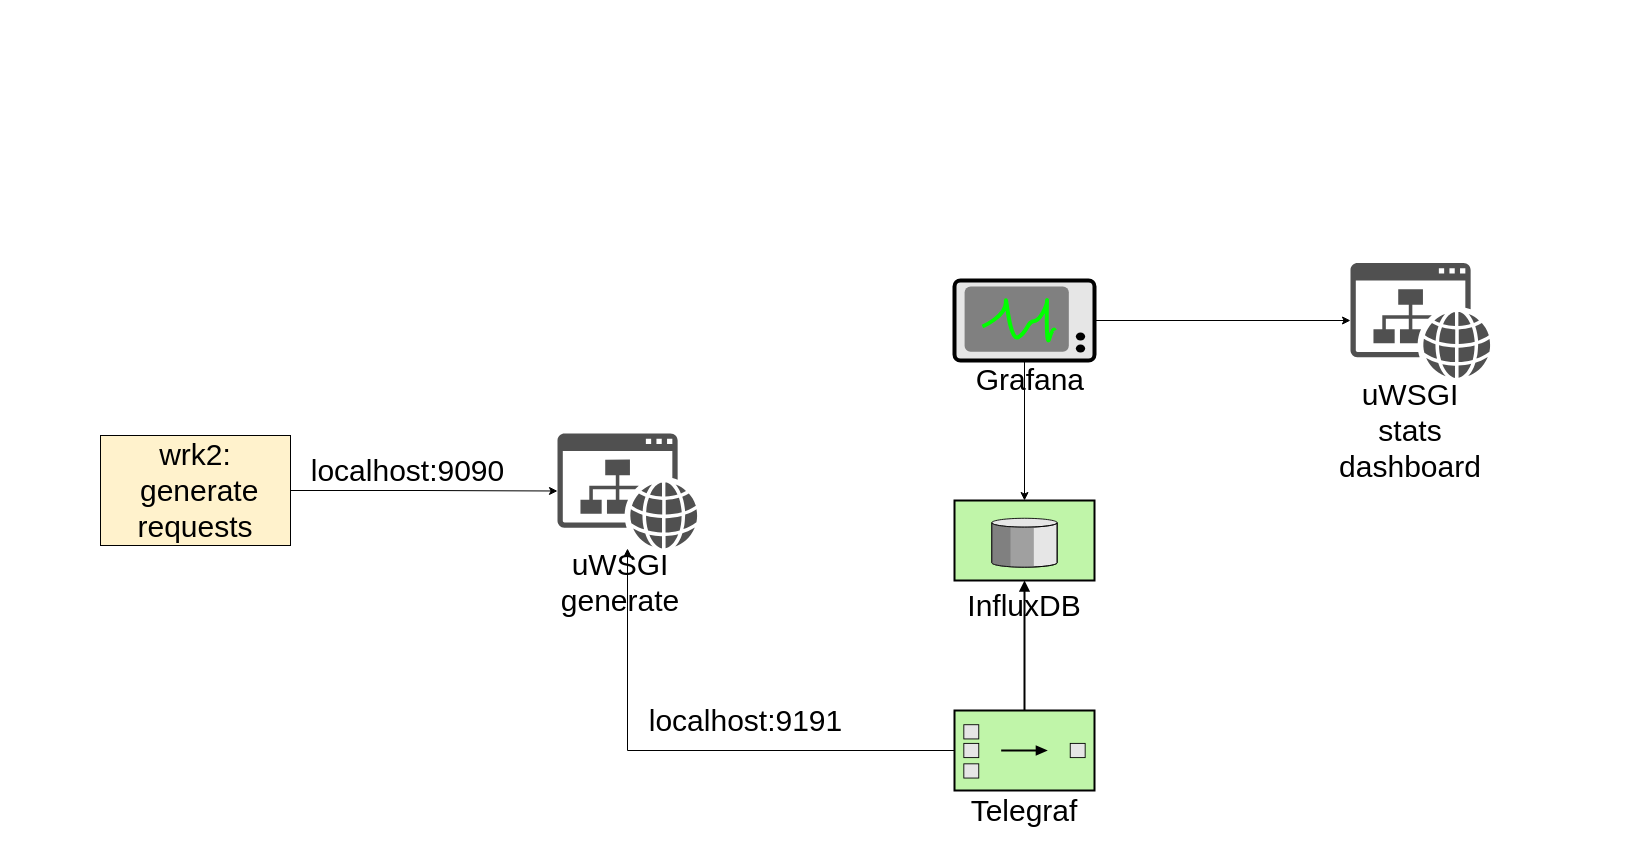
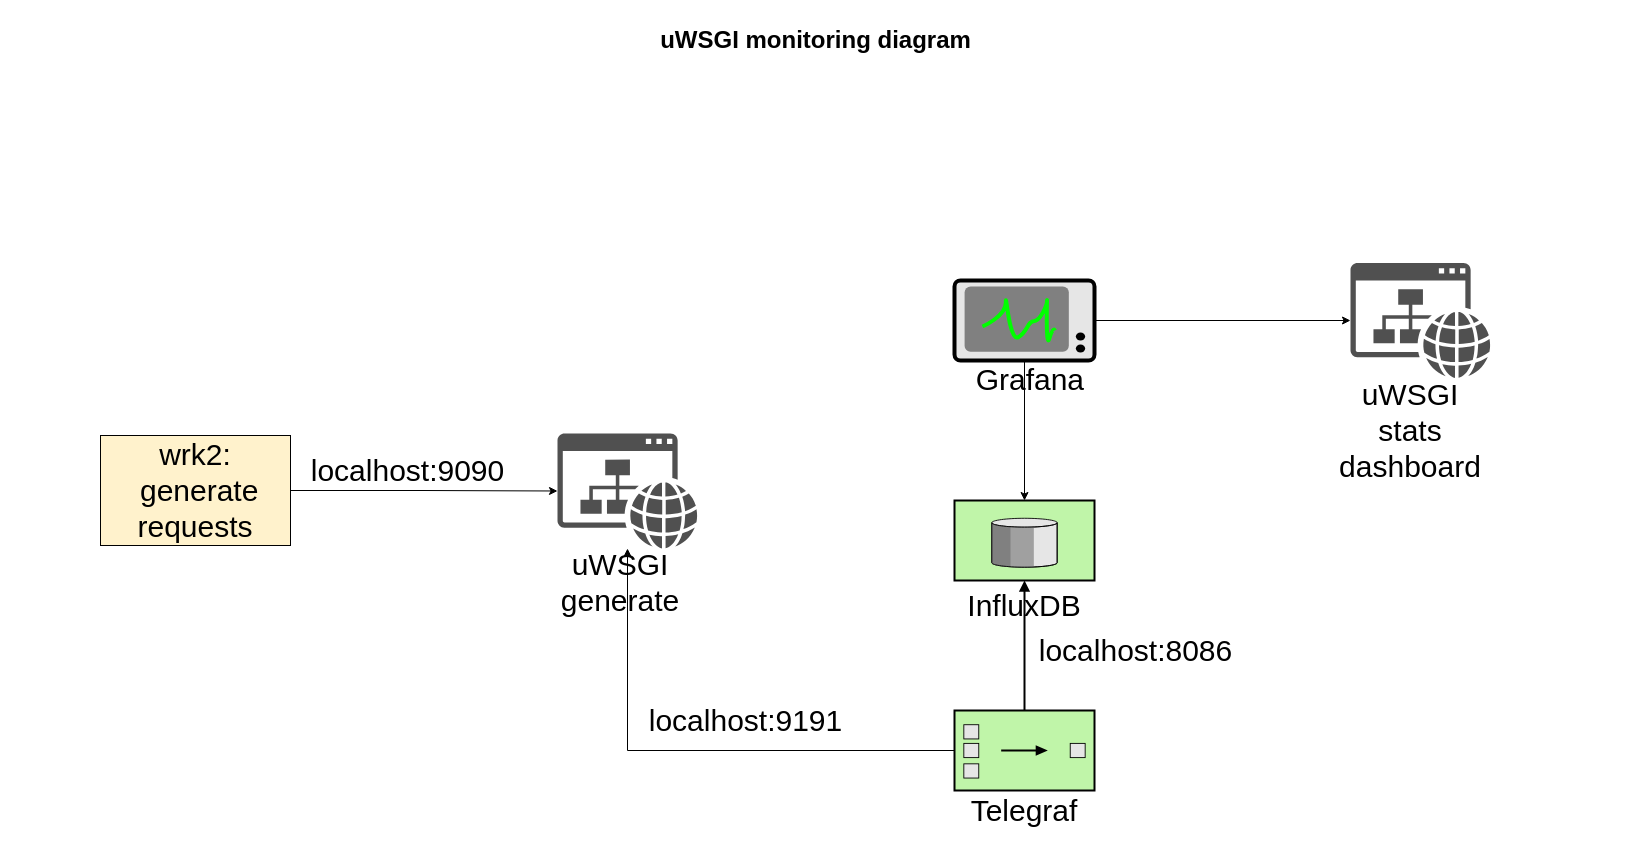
  <mxCell id="0" style=";html=1;" />
  <mxCell id="1" style=";html=1;" parent="0" />
  <mxCell id="2" style="edgeStyle=orthogonalEdgeStyle;rounded=0;html=1;endArrow=block;endFill=1;jettySize=auto;orthogonalLoop=1;strokeWidth=2;startArrow=none;startFill=0;" parent="1" edge="1"><mxGeometry relative="1" as="geometry"><mxPoint x="1012" y="395" as="sourcePoint" /></mxGeometry></mxCell>
  <mxCell id="3" style="edgeStyle=orthogonalEdgeStyle;rounded=0;html=1;endArrow=block;endFill=1;jettySize=auto;orthogonalLoop=1;strokeWidth=2;startArrow=none;startFill=0;" parent="1" edge="1"><mxGeometry relative="1" as="geometry"><mxPoint x="937" y="440" as="sourcePoint" /></mxGeometry></mxCell>
  <mxCell id="4" style="edgeStyle=orthogonalEdgeStyle;rounded=0;html=1;endArrow=block;endFill=1;jettySize=auto;orthogonalLoop=1;strokeWidth=2;startArrow=none;startFill=0;" parent="1" edge="1"><mxGeometry relative="1" as="geometry"><Array as="points"><mxPoint x="1207" y="290" /><mxPoint x="187" y="290" /></Array><mxPoint x="187" y="570" as="targetPoint" /></mxGeometry></mxCell>
  <mxCell id="5" style="edgeStyle=orthogonalEdgeStyle;rounded=0;html=1;endArrow=block;endFill=1;jettySize=auto;orthogonalLoop=1;strokeWidth=2;startArrow=none;startFill=0;entryX=0.5;entryY=1;entryDx=0;entryDy=0;entryPerimeter=0;" parent="1" source="15" target="6" edge="1"><mxGeometry relative="1" as="geometry"><mxPoint x="1021" y="750" as="sourcePoint" /><mxPoint x="934" y="1000" as="targetPoint" /></mxGeometry></mxCell>
  <mxCell id="6" value="InfluxDB" style="strokeWidth=2;dashed=0;align=center;fontSize=30;verticalLabelPosition=bottom;verticalAlign=top;shape=mxgraph.eip.message_store;fillColor=#c0f5a9" parent="1" vertex="1"><mxGeometry x="954" y="500" width="140" height="80" as="geometry" /></mxCell>
+ <mxCell id="7" value="uWSGI monitoring diagram" style="text;strokeColor=none;fillColor=none;html=1;fontSize=24;fontStyle=1;verticalAlign=middle;align=center;" parent="1" vertex="1"><mxGeometry x="20" y="20" width="1590" height="40" as="geometry" /></mxCell>
  <mxCell id="8" style="edgeStyle=orthogonalEdgeStyle;rounded=0;orthogonalLoop=1;jettySize=auto;html=1;exitX=0.5;exitY=1;exitDx=0;exitDy=0;exitPerimeter=0;entryX=0.5;entryY=0;entryDx=0;entryDy=0;entryPerimeter=0;fontSize=23;" edge="1" parent="1" source="10" target="6"><mxGeometry relative="1" as="geometry" /></mxCell>
  <mxCell id="9" style="edgeStyle=orthogonalEdgeStyle;rounded=0;orthogonalLoop=1;jettySize=auto;html=1;exitX=1;exitY=0.5;exitDx=0;exitDy=0;exitPerimeter=0;fontSize=30;" edge="1" parent="1" source="10" target="22"><mxGeometry relative="1" as="geometry" /></mxCell>
  <mxCell id="10" value="" style="strokeWidth=2;outlineConnect=0;dashed=0;align=center;fontSize=8;verticalLabelPosition=bottom;verticalAlign=top;shape=mxgraph.eip.control_bus;fillColor=#c0f5a9" vertex="1" parent="1"><mxGeometry x="954" y="280" width="140" height="80" as="geometry" /></mxCell>
  <mxCell id="11" value="Grafana&amp;nbsp;" style="text;html=1;strokeColor=none;fillColor=none;align=center;verticalAlign=middle;whiteSpace=wrap;rounded=0;fontSize=30;" vertex="1" parent="1"><mxGeometry x="894" y="369" width="280" height="20" as="geometry" /></mxCell>
  <mxCell id="12" value="Telegraf" style="text;html=1;strokeColor=none;fillColor=none;align=center;verticalAlign=middle;whiteSpace=wrap;rounded=0;fontSize=30;" vertex="1" parent="1"><mxGeometry x="1004" y="800" width="40" height="20" as="geometry" /></mxCell>
  <mxCell id="13" value="" style="pointerEvents=1;shadow=0;dashed=0;html=1;strokeColor=none;fillColor=#505050;labelPosition=center;verticalLabelPosition=bottom;verticalAlign=top;outlineConnect=0;align=center;shape=mxgraph.office.concepts.website;fontSize=30;aspect=fixed;" vertex="1" parent="1"><mxGeometry x="557" y="432.96" width="140" height="115.04" as="geometry" /></mxCell>
  <mxCell id="14" style="edgeStyle=orthogonalEdgeStyle;rounded=0;orthogonalLoop=1;jettySize=auto;html=1;exitX=0;exitY=0.5;exitDx=0;exitDy=0;exitPerimeter=0;fontSize=30;" edge="1" parent="1" source="15" target="13"><mxGeometry relative="1" as="geometry" /></mxCell>
  <mxCell id="15" value="" style="strokeWidth=2;outlineConnect=0;dashed=0;align=center;fontSize=8;fillColor=#c0f5a9;verticalLabelPosition=bottom;verticalAlign=top;shape=mxgraph.eip.aggregator;" vertex="1" parent="1"><mxGeometry x="954" y="710" width="140" height="80" as="geometry" /></mxCell>
  <mxCell id="16" value="uWSGI generate" style="text;html=1;strokeColor=none;fillColor=none;align=center;verticalAlign=middle;whiteSpace=wrap;rounded=0;fontSize=30;" vertex="1" parent="1"><mxGeometry x="600" y="572" width="40" height="20" as="geometry" /></mxCell>
  <mxCell id="17" style="edgeStyle=orthogonalEdgeStyle;rounded=0;orthogonalLoop=1;jettySize=auto;html=1;exitX=1;exitY=0.5;exitDx=0;exitDy=0;fontSize=30;" edge="1" parent="1" source="18" target="13"><mxGeometry relative="1" as="geometry" /></mxCell>
  <mxCell id="18" value="wrk2:&lt;br&gt;&amp;nbsp;generate requests" style="rounded=0;whiteSpace=wrap;html=1;fontSize=30;fillColor=#fff2cc;" vertex="1" parent="1"><mxGeometry x="100" y="435" width="190" height="110" as="geometry" /></mxCell>
  <mxCell id="19" value="localhost:9090" style="text;html=1;resizable=0;autosize=1;align=center;verticalAlign=middle;points=[];fillColor=none;strokeColor=none;rounded=0;fontSize=30;" vertex="1" parent="1"><mxGeometry x="302" y="450" width="210" height="40" as="geometry" /></mxCell>
  <mxCell id="20" value="localhost:9191" style="text;html=1;resizable=0;autosize=1;align=center;verticalAlign=middle;points=[];fillColor=none;strokeColor=none;rounded=0;fontSize=30;" vertex="1" parent="1"><mxGeometry x="640" y="700" width="210" height="40" as="geometry" /></mxCell>
+ <mxCell id="21" value="localhost:8086" style="text;html=1;resizable=0;autosize=1;align=center;verticalAlign=middle;points=[];fillColor=none;strokeColor=none;rounded=0;fontSize=30;" vertex="1" parent="1"><mxGeometry x="1030" y="630" width="210" height="40" as="geometry" /></mxCell>
  <mxCell id="22" value="" style="pointerEvents=1;shadow=0;dashed=0;html=1;strokeColor=none;fillColor=#505050;labelPosition=center;verticalLabelPosition=bottom;verticalAlign=top;outlineConnect=0;align=center;shape=mxgraph.office.concepts.website;fontSize=30;aspect=fixed;" vertex="1" parent="1"><mxGeometry x="1350" y="262.48" width="140" height="115.04" as="geometry" /></mxCell>
  <mxCell id="23" value="uWSGI stats dashboard" style="text;html=1;strokeColor=none;fillColor=none;align=center;verticalAlign=middle;whiteSpace=wrap;rounded=0;fontSize=30;" vertex="1" parent="1"><mxGeometry x="1390" y="420" width="40" height="20" as="geometry" /></mxCell>
